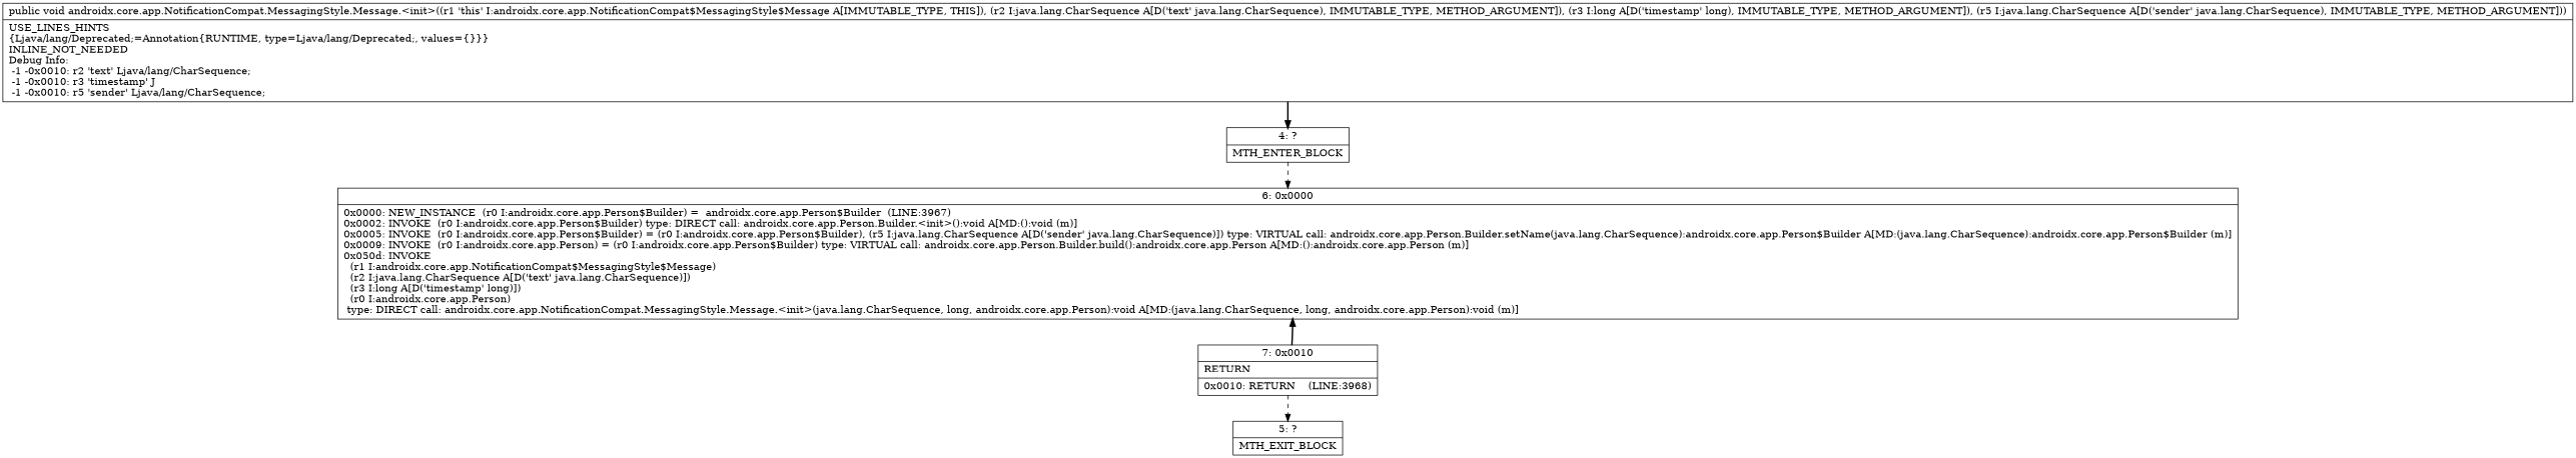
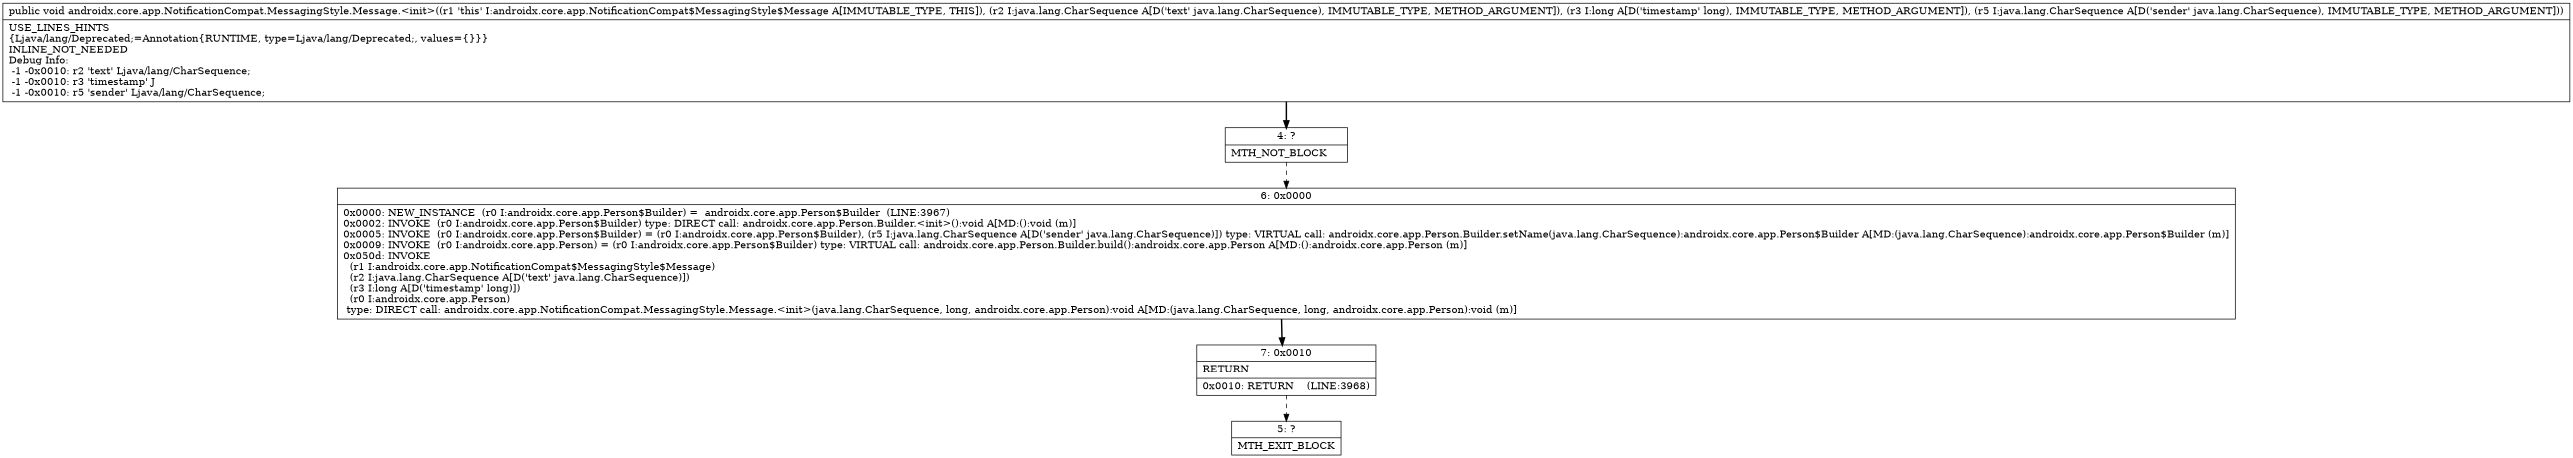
  digraph {
    node [shape=record]
    edge [style=dashed]
-   n1 [label="{4\:\ ?|MTH_ENTER_BLOCK\l}"]
+   n1 [label="{4\:\ ?|MTH_NOT_BLOCK\l}"]
    n2 [label="{6\:\ 0x0000|0x0000: NEW_INSTANCE  (r0 I:androidx.core.app.Person$Builder) =  androidx.core.app.Person$Builder  (LINE:3967)\l0x0002: INVOKE  (r0 I:androidx.core.app.Person$Builder) type: DIRECT call: androidx.core.app.Person.Builder.\<init\>():void A[MD:():void (m)]\l0x0005: INVOKE  (r0 I:androidx.core.app.Person$Builder) = (r0 I:androidx.core.app.Person$Builder), (r5 I:java.lang.CharSequence A[D('sender' java.lang.CharSequence)]) type: VIRTUAL call: androidx.core.app.Person.Builder.setName(java.lang.CharSequence):androidx.core.app.Person$Builder A[MD:(java.lang.CharSequence):androidx.core.app.Person$Builder (m)]\l0x0009: INVOKE  (r0 I:androidx.core.app.Person) = (r0 I:androidx.core.app.Person$Builder) type: VIRTUAL call: androidx.core.app.Person.Builder.build():androidx.core.app.Person A[MD:():androidx.core.app.Person (m)]\l0x050d: INVOKE  \l  (r1 I:androidx.core.app.NotificationCompat$MessagingStyle$Message)\l  (r2 I:java.lang.CharSequence A[D('text' java.lang.CharSequence)])\l  (r3 I:long A[D('timestamp' long)])\l  (r0 I:androidx.core.app.Person)\l type: DIRECT call: androidx.core.app.NotificationCompat.MessagingStyle.Message.\<init\>(java.lang.CharSequence, long, androidx.core.app.Person):void A[MD:(java.lang.CharSequence, long, androidx.core.app.Person):void (m)]\l}"]
    n3 [label="{7\:\ 0x0010|RETURN\l|0x0010: RETURN    (LINE:3968)\l}"]
    n4 [label="{5\:\ ?|MTH_EXIT_BLOCK\l}"]
    n5 [label="{public void androidx.core.app.NotificationCompat.MessagingStyle.Message.\<init\>((r1 'this' I:androidx.core.app.NotificationCompat$MessagingStyle$Message A[IMMUTABLE_TYPE, THIS]), (r2 I:java.lang.CharSequence A[D('text' java.lang.CharSequence), IMMUTABLE_TYPE, METHOD_ARGUMENT]), (r3 I:long A[D('timestamp' long), IMMUTABLE_TYPE, METHOD_ARGUMENT]), (r5 I:java.lang.CharSequence A[D('sender' java.lang.CharSequence), IMMUTABLE_TYPE, METHOD_ARGUMENT]))  | USE_LINES_HINTS\l\{Ljava\/lang\/Deprecated;=Annotation\{RUNTIME, type=Ljava\/lang\/Deprecated;, values=\{\}\}\}\lINLINE_NOT_NEEDED\lDebug Info:\l  \-1 \-0x0010: r2 'text' Ljava\/lang\/CharSequence;\l  \-1 \-0x0010: r3 'timestamp' J\l  \-1 \-0x0010: r5 'sender' Ljava\/lang\/CharSequence;\l}"]
    n1 -> n2
-   n3 -> n2 [style=bold]
+   n2 -> n3 [style=bold]
    n3 -> n4
    n5 -> n1 [style=bold]
  }
